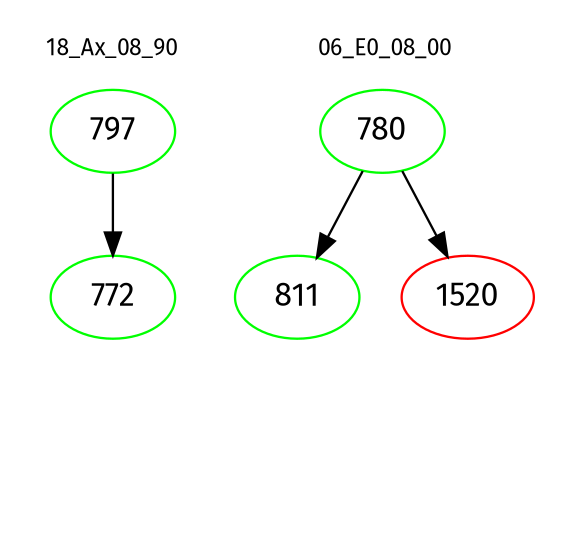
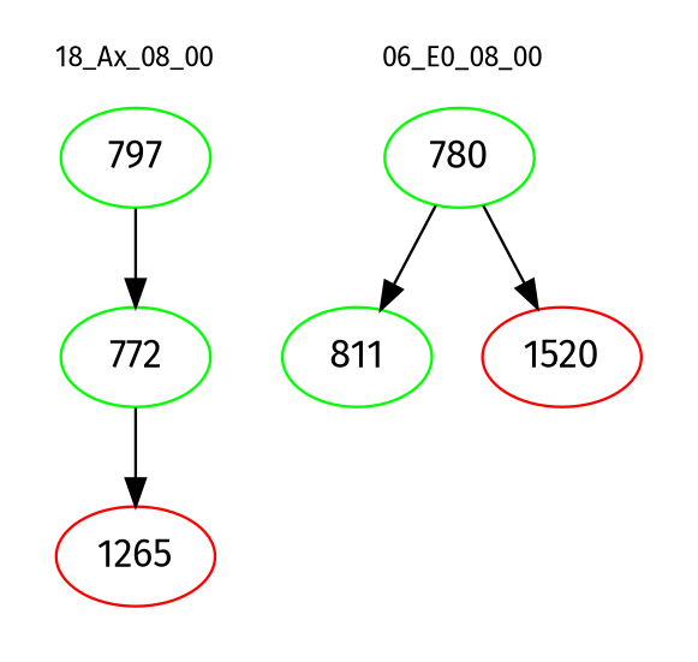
  digraph {
    fontname="Fira Sans"
    node [color=green fontname="Fira Sans"]
    edge [color=black fontname="Fira Sans"]
    n1 [label=772]
+   n2 [color=red label=1265]
    n3 [label=797]
    n4 [label=780]
    n5 [label=811]
    n6 [color=red label=1520]
    subgraph cluster_1 {
      color=white
      fontsize=10
-     label="18_Ax_08_90"
+     label="18_Ax_08_00"
      n1
+     n2
      n3
    }
    subgraph cluster_2 {
      color=white
      fontsize=10
      label="06_E0_08_00"
      n4
      n5
      n6
    }
+   n1 -> n2
    n3 -> n1
    n4 -> n5
    n4 -> n6
  }
